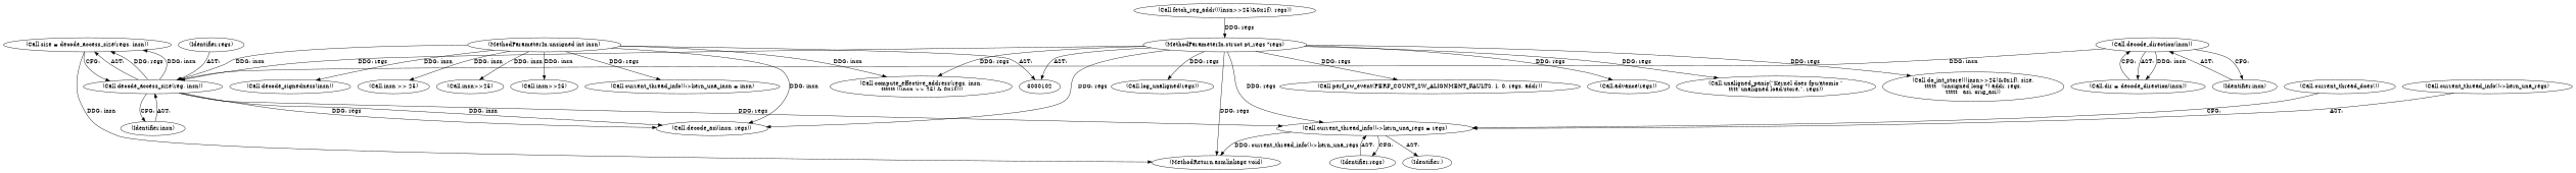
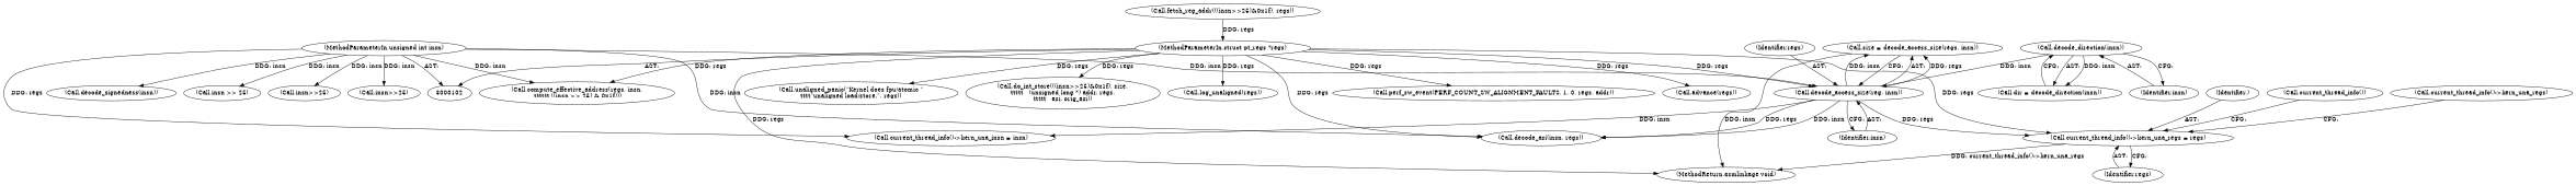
  digraph {
    n1 [label="(Call,current_thread_info()->kern_una_regs = regs)"]
    n2 [label="(MethodReturn,asmlinkage void)"]
    n3 [label="(Identifier,)"]
    n4 [label="(Identifier,regs)"]
    n5 [label="(Call,decode_access_size(reg, insn))"]
    n6 [label="(Call,current_thread_info()->kern_una_insn = insn)"]
    n7 [label="(Call,decode_asi(insn, regs))"]
    n8 [label="(Call,size = decode_access_size(regs, insn))"]
    n9 [label="(Identifier,insn)"]
    n10 [label="(MethodParameterIn,struct pt_regs *regs)"]
    n11 [label="(Call,perf_sw_event(PERF_COUNT_SW_ALIGNMENT_FAULTS, 1, 0, regs, addr))"]
    n12 [label="(Call,advance(regs))"]
    n13 [label="(Call,unaligned_panic(\"Kernel does fpu/atomic \"\n\t\t\t\t\"unaligned load/store.\", regs))"]
    n14 [label="(Call,do_int_store(((insn>>25)&0x1f), size,\n\t\t\t\t\t   (unsigned long *) addr, regs,\n\t\t\t\t\t   asi, orig_asi))"]
    n15 [label="(Call,compute_effective_address(regs, insn,\n \t\t\t\t\t\t ((insn >> 25) & 0x1f)))"]
    n16 [label="(Call,log_unaligned(regs))"]
    n17 [label=3000102]
    n18 [label="(Call,fetch_reg_addr(((insn>>25)&0x1f), regs))"]
    n19 [label="(Call,decode_direction(insn))"]
    n20 [label="(Identifier,insn)"]
    n21 [label="(Call,dir = decode_direction(insn))"]
    n22 [label="(MethodParameterIn,unsigned int insn)"]
    n23 [label="(Call,decode_signedness(insn))"]
    n24 [label="(Call,insn >> 25)"]
    n25 [label="(Call,insn>>25)"]
    n26 [label="(Call,insn>>25)"]
-   n27 [label="(Call,current_thread_does())"]
+   n27 [label="(Call,current_thread_info())"]
    n28 [label="(Call,current_thread_info()->kern_una_regs)"]
    n29 [label="(Identifier,regs)"]
    n1 -> n2 [label="DDG: current_thread_info()->kern_una_regs"]
-   n1 -> n3 [label="AST: "]
+   n3 -> n1 [label="AST: "]
    n1 -> n4 [label="CFG: "]
    n4 -> n1 [label="AST: "]
    n5 -> n1 [label="DDG: regs"]
+   n5 -> n6 [label="DDG: insn"]
    n5 -> n7 [label="DDG: insn"]
    n5 -> n7 [label="DDG: regs"]
    n5 -> n8 [label="AST: "]
    n5 -> n8 [label="DDG: regs"]
    n5 -> n8 [label="DDG: insn"]
    n5 -> n9 [label="CFG: "]
    n8 -> n2 [label="DDG: insn"]
    n8 -> n5 [label="CFG: "]
    n9 -> n5 [label="AST: "]
    n10 -> n1 [label="DDG: regs"]
    n10 -> n2 [label="DDG: regs"]
    n10 -> n5 [label="DDG: regs"]
    n10 -> n7 [label="DDG: regs"]
    n10 -> n11 [label="DDG: regs"]
    n10 -> n12 [label="DDG: regs"]
    n10 -> n13 [label="DDG: regs"]
    n10 -> n14 [label="DDG: regs"]
    n10 -> n15 [label="DDG: regs"]
    n10 -> n16 [label="DDG: regs"]
    n10 -> n17 [label="AST: "]
    n18 -> n10 [label="DDG: regs"]
    n19 -> n5 [label="DDG: insn"]
    n19 -> n20 [label="CFG: "]
    n19 -> n21 [label="AST: "]
    n19 -> n21 [label="DDG: insn"]
    n20 -> n19 [label="AST: "]
    n21 -> n19 [label="CFG: "]
    n22 -> n5 [label="DDG: insn"]
    n22 -> n6 [label="DDG: regs"]
    n22 -> n7 [label="DDG: insn"]
    n22 -> n15 [label="DDG: insn"]
    n22 -> n17 [label="AST: "]
    n22 -> n23 [label="DDG: insn"]
    n22 -> n24 [label="DDG: insn"]
    n22 -> n25 [label="DDG: insn"]
    n22 -> n26 [label="DDG: insn"]
    n27 -> n1 [label="CFG: "]
-   n28 -> n1 [label="AST: "]
+   n28 -> n1 [label="CFG: "]
    n29 -> n5 [label="AST: "]
  }
